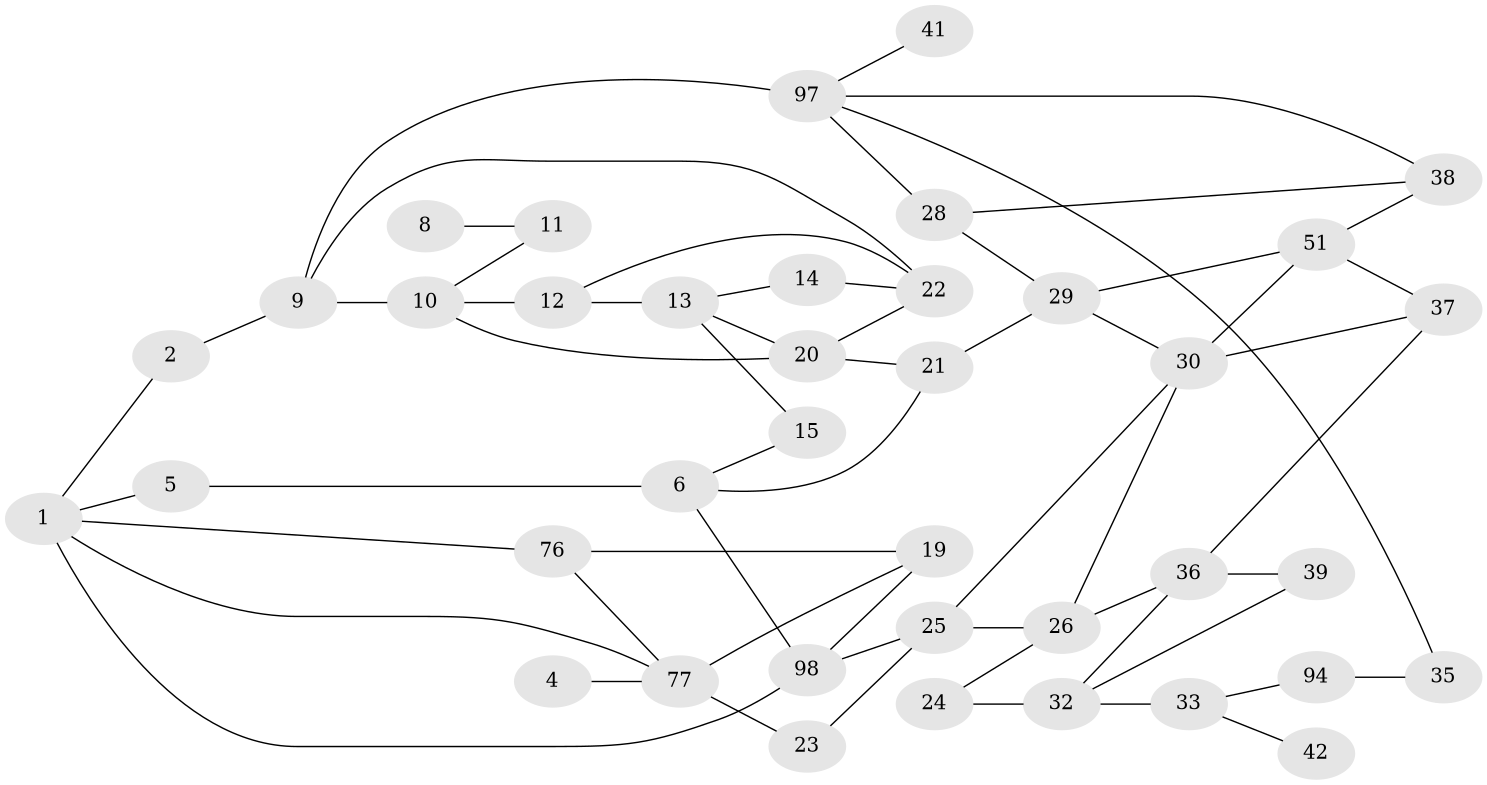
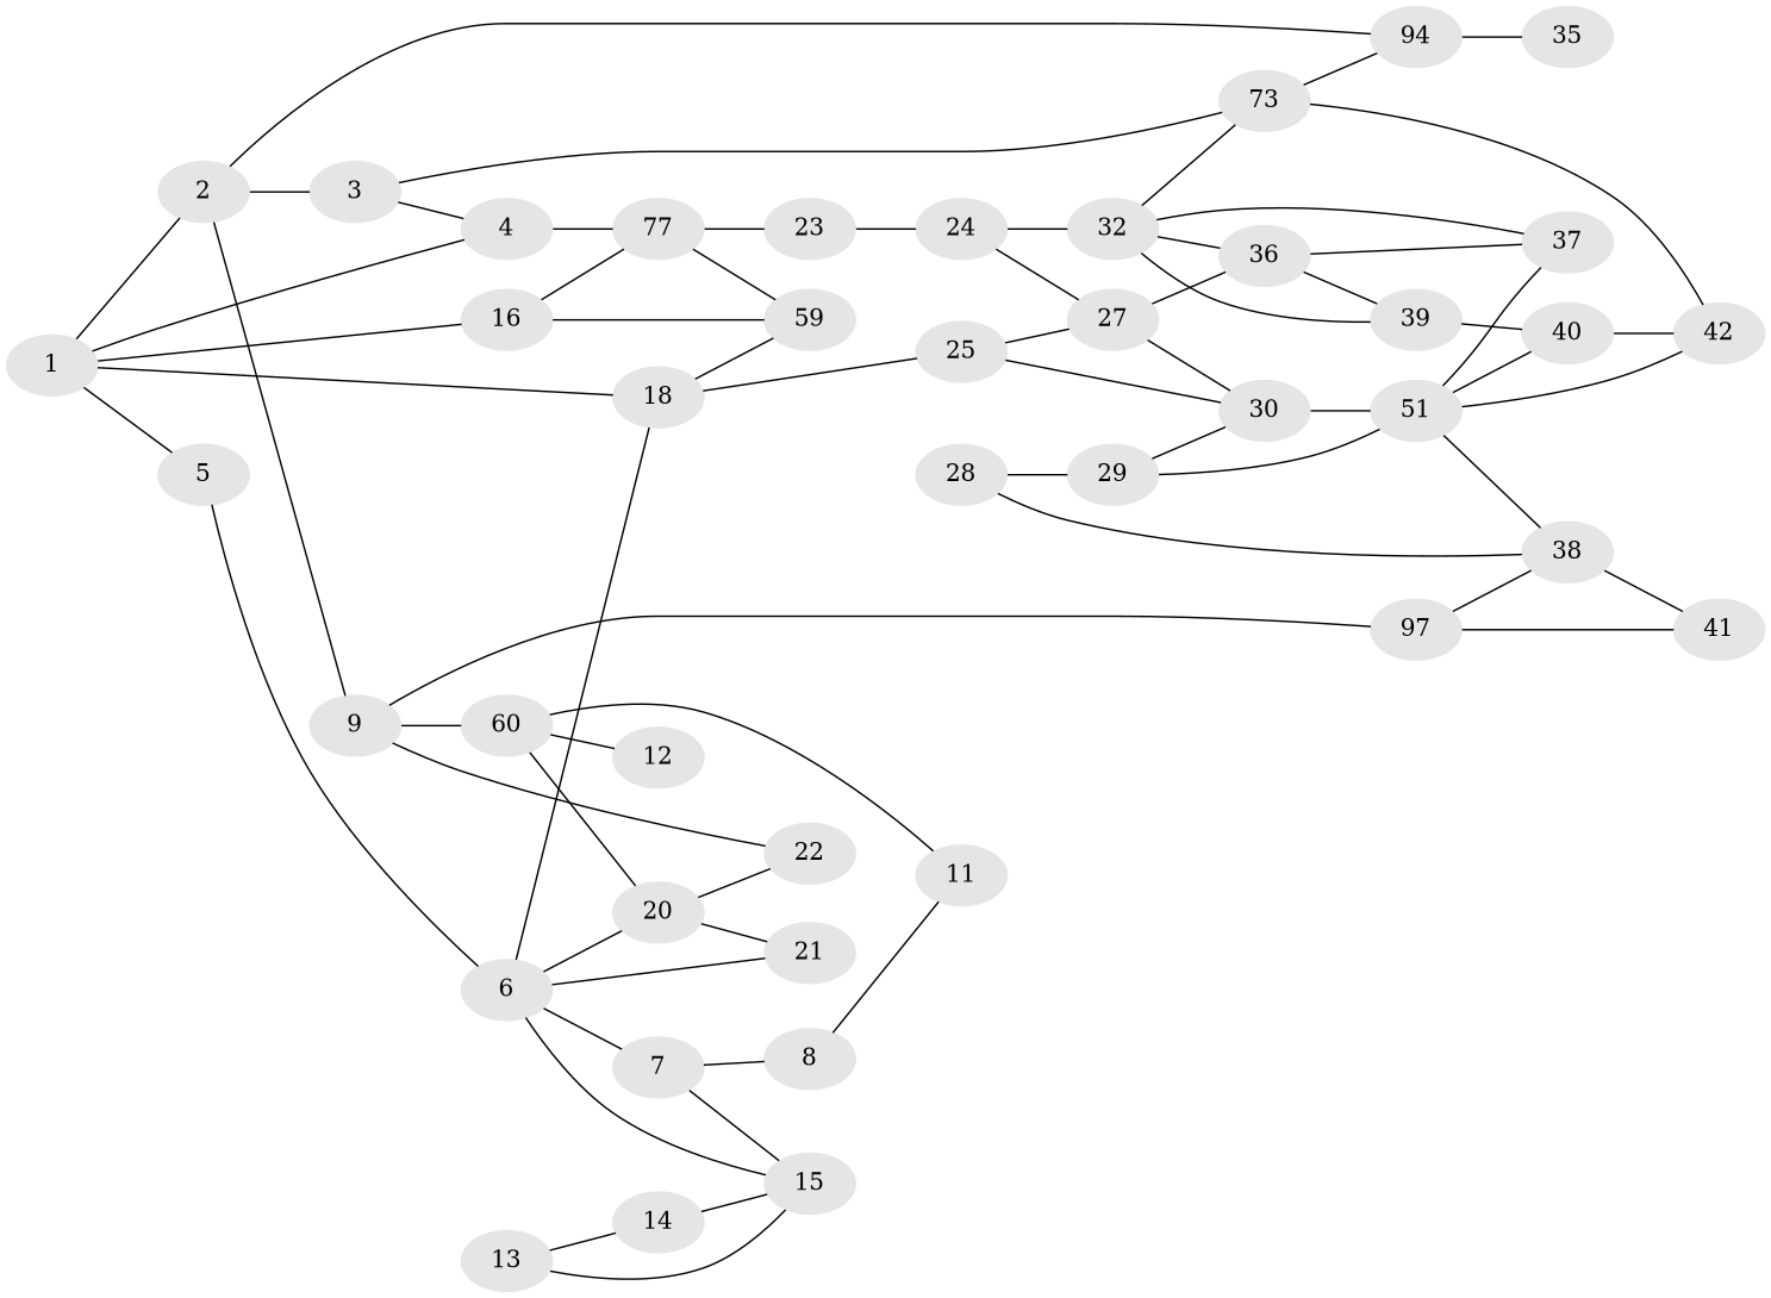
  graph {
    rankdir=LR
    node [color=gray90 style=filled]
    edge [weight=1.0]
    1
    2
    4
    5
-   16 [label=76]
-   18 [label=98]
+   16
+   18
+   3
    9
    n9 [label=94]
    n10 [label=77]
    6
-   19
+   19 [label=59]
    25
-   33
-   10
+   33 [label=73]
+   10 [label=60]
    22
    n17 [label=97]
    35
    42
    23
+   7
    15
    21
    8
    29
    11
    12
    20
    28
    38
    41
    13
    14
    24
-   26
+   26 [label=27]
    30
    32
    n38 [label=51]
    36
    39
    37
+   40
    1 -- 2
-   1 -- n10
+   1 -- 4
    1 -- 5 [weight=2.0]
    1 -- 16
    1 -- 18
+   2 -- 3
    2 -- 9
+   2 -- n9
    4 -- n10 [weight=2.0]
    5 -- 6
    16 -- n10
    16 -- 19
    18 -- 19
    18 -- 25
+   3 -- 4 [weight=2.0]
+   3 -- 33
    9 -- 10 [weight=3.0]
    9 -- 22
    9 -- n17
    n9 -- 35 [weight=2.0]
    n10 -- 19
    n10 -- 23 [weight=2.0]
    6 -- 18
+   6 -- 7
    6 -- 15
    6 -- 21 [weight=2.0]
    25 -- 26 [weight=2.0]
    25 -- 30
    33 -- n9 [weight=2.0]
    33 -- 42
    10 -- 11
    10 -- 12
    10 -- 20
-   n17 -- 35
-   n17 -- 28 [weight=2.0]
    n17 -- 38
    n17 -- 41 [weight=2.0]
-   23 -- 25
-   21 -- 29 [weight=2.0]
+   23 -- 24
+   7 -- 15 [weight=2.0]
+   7 -- 8
    8 -- 11
    29 -- 30
    29 -- n38
-   12 -- 22
-   12 -- 13 [weight=2.0]
    20 -- 22
    20 -- 21 [weight=2.0]
    28 -- 29 [weight=2.0]
    28 -- 38
+   38 -- 41
    13 -- 15
-   13 -- 20
+   6 -- 20
    13 -- 14
-   14 -- 22 [weight=2.0]
+   14 -- 15 [weight=2.0]
    24 -- 26 [weight=2.0]
    24 -- 32 [weight=2.0]
    26 -- 30
    26 -- 36
    30 -- n38
-   30 -- 37
+   32 -- 37
    32 -- 33 [weight=2.0]
    32 -- 36
    32 -- 39
+   n38 -- 42
    n38 -- 38
    n38 -- 37
+   n38 -- 40
    36 -- 39 [weight=2.0]
    36 -- 37
+   39 -- 40
+   40 -- 42 [weight=4.0]
  }
